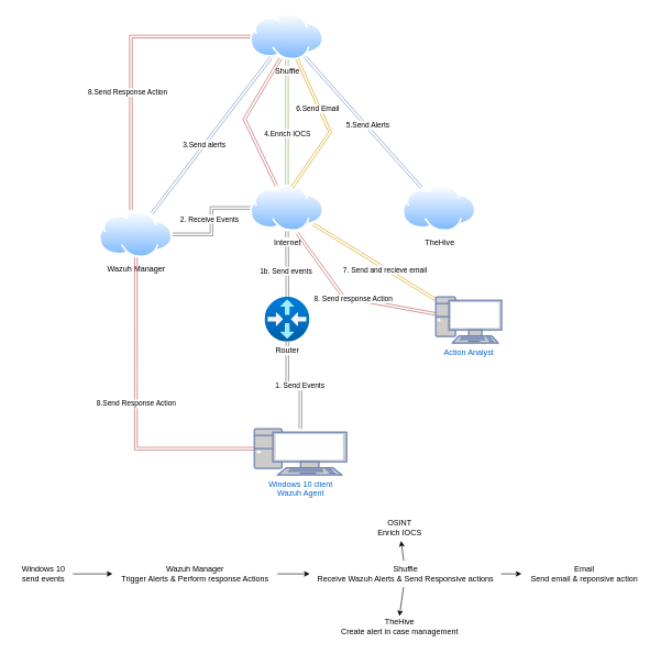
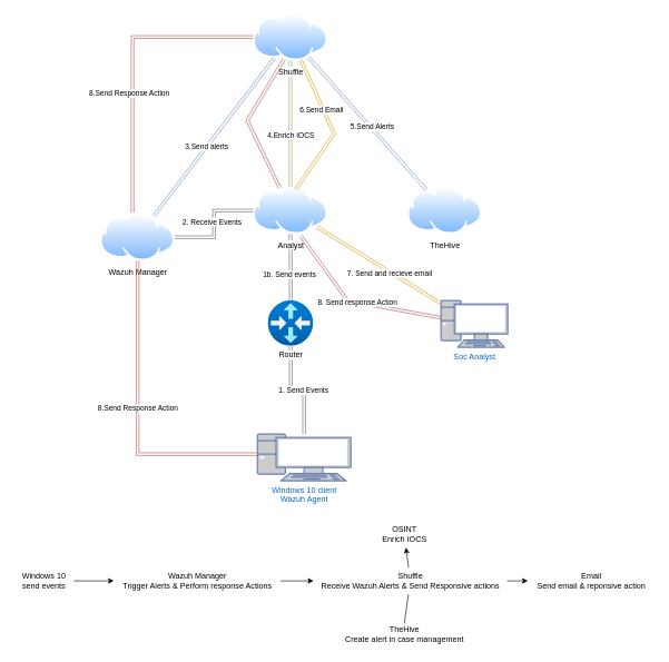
  <mxCell id="0" />
  <mxCell id="1" parent="0" />
  <mxCell id="2" style="edgeStyle=orthogonalEdgeStyle;rounded=0;orthogonalLoop=1;jettySize=auto;html=1;startArrow=classic;startFill=1;shape=link;fillColor=#f5f5f5;strokeColor=#666666;" edge="1" parent="1" source="4" target="7"><mxGeometry relative="1" as="geometry" /></mxCell>
  <mxCell id="3" value="1. Send Events" style="edgeLabel;html=1;align=center;verticalAlign=middle;resizable=0;points=[];" vertex="1" connectable="0" parent="2"><mxGeometry x="-0.106" relative="1" as="geometry"><mxPoint as="offset" /></mxGeometry></mxCell>
  <mxCell id="4" value="Windows 10 client&lt;br&gt;Wazuh Agent" style="fontColor=#0066CC;verticalAlign=top;verticalLabelPosition=bottom;labelPosition=center;align=center;html=1;outlineConnect=0;fillColor=#CCCCCC;strokeColor=#6881B3;gradientColor=none;gradientDirection=north;strokeWidth=2;shape=mxgraph.networks.pc;" vertex="1" parent="1"><mxGeometry x="385" y="650" width="140" height="70" as="geometry" /></mxCell>
  <mxCell id="5" value="" style="edgeStyle=orthogonalEdgeStyle;rounded=0;orthogonalLoop=1;jettySize=auto;html=1;shape=link;fillColor=#f5f5f5;strokeColor=#666666;" edge="1" parent="1" source="7" target="18"><mxGeometry relative="1" as="geometry" /></mxCell>
  <mxCell id="6" value="1b. Send events" style="edgeLabel;html=1;align=center;verticalAlign=middle;resizable=0;points=[];" vertex="1" connectable="0" parent="5"><mxGeometry x="-0.203" y="3" relative="1" as="geometry"><mxPoint as="offset" /></mxGeometry></mxCell>
  <mxCell id="7" value="Router" style="image;aspect=fixed;html=1;points=[];align=center;fontSize=12;image=img/lib/azure2/networking/Virtual_Router.svg;" vertex="1" parent="1"><mxGeometry x="401" y="450" width="68" height="68" as="geometry" /></mxCell>
  <mxCell id="8" value="" style="edgeStyle=orthogonalEdgeStyle;rounded=0;orthogonalLoop=1;jettySize=auto;html=1;fillColor=#d5e8d4;strokeColor=#82b366;shape=link;" edge="1" parent="1" source="12" target="18"><mxGeometry relative="1" as="geometry" /></mxCell>
  <mxCell id="9" value="4.Enrich IOCS" style="edgeLabel;html=1;align=center;verticalAlign=middle;resizable=0;points=[];" vertex="1" connectable="0" parent="8"><mxGeometry x="0.168" relative="1" as="geometry"><mxPoint as="offset" /></mxGeometry></mxCell>
  <mxCell id="10" style="rounded=0;orthogonalLoop=1;jettySize=auto;html=1;shape=link;fillColor=#dae8fc;strokeColor=#6c8ebf;" edge="1" parent="1" source="12" target="19"><mxGeometry relative="1" as="geometry" /></mxCell>
  <mxCell id="11" value="5.Send Alerts" style="edgeLabel;html=1;align=center;verticalAlign=middle;resizable=0;points=[];" vertex="1" connectable="0" parent="10"><mxGeometry x="0.063" y="2" relative="1" as="geometry"><mxPoint as="offset" /></mxGeometry></mxCell>
  <mxCell id="12" value="Shuffle" style="image;aspect=fixed;perimeter=ellipsePerimeter;html=1;align=center;shadow=0;dashed=0;spacingTop=3;image=img/lib/active_directory/internet_cloud.svg;" vertex="1" parent="1"><mxGeometry x="379" y="20" width="111.11" height="70" as="geometry" /></mxCell>
  <mxCell id="13" value="" style="edgeStyle=orthogonalEdgeStyle;rounded=0;orthogonalLoop=1;jettySize=auto;html=1;shape=link;fillColor=#f5f5f5;strokeColor=#666666;" edge="1" parent="1" source="18" target="22"><mxGeometry relative="1" as="geometry" /></mxCell>
  <mxCell id="14" value="2. Receive Events" style="edgeLabel;html=1;align=center;verticalAlign=middle;resizable=0;points=[];" vertex="1" connectable="0" parent="13"><mxGeometry x="-0.05" relative="1" as="geometry"><mxPoint x="-4" as="offset" /></mxGeometry></mxCell>
  <mxCell id="15" style="rounded=0;orthogonalLoop=1;jettySize=auto;html=1;shape=link;fillColor=#ffe6cc;strokeColor=#d79b00;" edge="1" parent="1" source="18" target="23"><mxGeometry relative="1" as="geometry" /></mxCell>
  <mxCell id="16" value="7. Send and recieve email" style="edgeLabel;html=1;align=center;verticalAlign=middle;resizable=0;points=[];" vertex="1" connectable="0" parent="15"><mxGeometry x="0.182" y="-2" relative="1" as="geometry"><mxPoint as="offset" /></mxGeometry></mxCell>
  <mxCell id="17" style="rounded=0;orthogonalLoop=1;jettySize=auto;html=1;entryX=0.414;entryY=0.971;entryDx=0;entryDy=0;shape=link;entryPerimeter=0;fillColor=#f8cecc;strokeColor=#b85450;" edge="1" parent="1" source="18" target="12"><mxGeometry relative="1" as="geometry"><Array as="points"><mxPoint x="370" y="180" /></Array></mxGeometry></mxCell>
- <mxCell id="18" value="Internet" style="image;aspect=fixed;perimeter=ellipsePerimeter;html=1;align=center;shadow=0;dashed=0;spacingTop=3;image=img/lib/active_directory/internet_cloud.svg;" vertex="1" parent="1"><mxGeometry x="379" y="280" width="111.11" height="70" as="geometry" /></mxCell>
+ <mxCell id="18" value="Analyst" style="image;aspect=fixed;perimeter=ellipsePerimeter;html=1;align=center;shadow=0;dashed=0;spacingTop=3;image=img/lib/active_directory/internet_cloud.svg;" vertex="1" parent="1"><mxGeometry x="379" y="280" width="111.11" height="70" as="geometry" /></mxCell>
  <mxCell id="19" value="TheHive" style="image;aspect=fixed;perimeter=ellipsePerimeter;html=1;align=center;shadow=0;dashed=0;spacingTop=3;image=img/lib/active_directory/internet_cloud.svg;" vertex="1" parent="1"><mxGeometry x="610" y="280" width="111.11" height="70" as="geometry" /></mxCell>
  <mxCell id="20" style="rounded=0;orthogonalLoop=1;jettySize=auto;html=1;shape=link;fillColor=#dae8fc;strokeColor=#6c8ebf;" edge="1" parent="1" source="22" target="12"><mxGeometry relative="1" as="geometry" /></mxCell>
  <mxCell id="21" value="3.Send alerts" style="edgeLabel;html=1;align=center;verticalAlign=middle;resizable=0;points=[];" vertex="1" connectable="0" parent="20"><mxGeometry x="-0.096" y="-4" relative="1" as="geometry"><mxPoint x="-6" as="offset" /></mxGeometry></mxCell>
  <mxCell id="22" value="Wazuh Manager&lt;div&gt;&lt;br&gt;&lt;/div&gt;" style="image;aspect=fixed;perimeter=ellipsePerimeter;html=1;align=center;shadow=0;dashed=0;spacingTop=3;image=img/lib/active_directory/internet_cloud.svg;" vertex="1" parent="1"><mxGeometry x="150" y="320" width="111.11" height="70" as="geometry" /></mxCell>
- <mxCell id="23" value="Action Analyst&lt;div&gt;&lt;br&gt;&lt;/div&gt;" style="fontColor=#0066CC;verticalAlign=top;verticalLabelPosition=bottom;labelPosition=center;align=center;html=1;outlineConnect=0;fillColor=#CCCCCC;strokeColor=#6881B3;gradientColor=none;gradientDirection=north;strokeWidth=2;shape=mxgraph.networks.pc;" vertex="1" parent="1"><mxGeometry x="660" y="450" width="100" height="70" as="geometry" /></mxCell>
+ <mxCell id="23" value="Soc Analyst&lt;div&gt;&lt;br&gt;&lt;/div&gt;" style="fontColor=#0066CC;verticalAlign=top;verticalLabelPosition=bottom;labelPosition=center;align=center;html=1;outlineConnect=0;fillColor=#CCCCCC;strokeColor=#6881B3;gradientColor=none;gradientDirection=north;strokeWidth=2;shape=mxgraph.networks.pc;" vertex="1" parent="1"><mxGeometry x="660" y="450" width="100" height="70" as="geometry" /></mxCell>
  <mxCell id="24" style="rounded=0;orthogonalLoop=1;jettySize=auto;html=1;entryX=0.567;entryY=0.057;entryDx=0;entryDy=0;entryPerimeter=0;shape=link;fillColor=#ffe6cc;strokeColor=#d79b00;" edge="1" parent="1" source="12" target="18"><mxGeometry relative="1" as="geometry"><Array as="points"><mxPoint x="500" y="200" /></Array></mxGeometry></mxCell>
  <mxCell id="25" value="6.Send Email" style="edgeLabel;html=1;align=center;verticalAlign=middle;resizable=0;points=[];" vertex="1" connectable="0" parent="24"><mxGeometry x="-0.273" y="-2" relative="1" as="geometry"><mxPoint x="-1" as="offset" /></mxGeometry></mxCell>
  <mxCell id="26" style="rounded=0;orthogonalLoop=1;jettySize=auto;html=1;entryX=0.639;entryY=1.043;entryDx=0;entryDy=0;entryPerimeter=0;shape=link;fillColor=#f8cecc;strokeColor=#b85450;" edge="1" parent="1" source="23" target="18"><mxGeometry relative="1" as="geometry"><Array as="points"><mxPoint x="520" y="450" /></Array></mxGeometry></mxCell>
  <mxCell id="27" value="8. Send response Action" style="edgeLabel;html=1;align=center;verticalAlign=middle;resizable=0;points=[];" vertex="1" connectable="0" parent="26"><mxGeometry x="-0.022" relative="1" as="geometry"><mxPoint as="offset" /></mxGeometry></mxCell>
  <mxCell id="28" style="edgeStyle=orthogonalEdgeStyle;rounded=0;orthogonalLoop=1;jettySize=auto;html=1;entryX=0.432;entryY=-0.029;entryDx=0;entryDy=0;entryPerimeter=0;fillColor=#f8cecc;strokeColor=#b85450;shape=link;" edge="1" parent="1" source="12" target="22"><mxGeometry relative="1" as="geometry" /></mxCell>
  <mxCell id="29" value="8.Send Response Action" style="edgeLabel;html=1;align=center;verticalAlign=middle;resizable=0;points=[];" vertex="1" connectable="0" parent="28"><mxGeometry x="0.198" y="-5" relative="1" as="geometry"><mxPoint as="offset" /></mxGeometry></mxCell>
  <mxCell id="30" style="edgeStyle=orthogonalEdgeStyle;rounded=0;orthogonalLoop=1;jettySize=auto;html=1;fillColor=#f8cecc;strokeColor=#b85450;shape=link;" edge="1" parent="1" source="22" target="4"><mxGeometry relative="1" as="geometry"><Array as="points"><mxPoint x="206" y="680" /></Array></mxGeometry></mxCell>
  <mxCell id="31" value="8.Send Response Action" style="edgeLabel;html=1;align=center;verticalAlign=middle;resizable=0;points=[];" vertex="1" connectable="0" parent="30"><mxGeometry x="-0.054" relative="1" as="geometry"><mxPoint as="offset" /></mxGeometry></mxCell>
  <mxCell id="32" style="edgeStyle=orthogonalEdgeStyle;rounded=0;orthogonalLoop=1;jettySize=auto;html=1;" edge="1" parent="1" source="33"><mxGeometry relative="1" as="geometry"><mxPoint x="170" y="870" as="targetPoint" /></mxGeometry></mxCell>
  <mxCell id="33" value="Windows 10&lt;div&gt;send events&lt;/div&gt;" style="text;html=1;align=center;verticalAlign=middle;resizable=0;points=[];autosize=1;strokeColor=none;fillColor=none;" vertex="1" parent="1"><mxGeometry x="20" y="850" width="90" height="40" as="geometry" /></mxCell>
  <mxCell id="34" style="edgeStyle=orthogonalEdgeStyle;rounded=0;orthogonalLoop=1;jettySize=auto;html=1;" edge="1" parent="1" source="35" target="38"><mxGeometry relative="1" as="geometry" /></mxCell>
  <mxCell id="35" value="Wazuh Manager&lt;div&gt;Trigger Alerts &amp;amp; Perform response Actions&lt;/div&gt;" style="text;html=1;align=center;verticalAlign=middle;resizable=0;points=[];autosize=1;strokeColor=none;fillColor=none;" vertex="1" parent="1"><mxGeometry x="170" y="850" width="250" height="40" as="geometry" /></mxCell>
  <mxCell id="36" style="rounded=0;orthogonalLoop=1;jettySize=auto;html=1;" edge="1" parent="1" source="38" target="39"><mxGeometry relative="1" as="geometry" /></mxCell>
  <mxCell id="37" style="edgeStyle=orthogonalEdgeStyle;rounded=0;orthogonalLoop=1;jettySize=auto;html=1;" edge="1" parent="1" source="38"><mxGeometry relative="1" as="geometry"><mxPoint x="790" y="870" as="targetPoint" /></mxGeometry></mxCell>
  <mxCell id="38" value="Shuffle&lt;div&gt;Receive Wazuh Alerts &amp;amp; Send Responsive actions&lt;/div&gt;" style="text;html=1;align=center;verticalAlign=middle;resizable=0;points=[];autosize=1;strokeColor=none;fillColor=none;" vertex="1" parent="1"><mxGeometry x="469" y="850" width="290" height="40" as="geometry" /></mxCell>
  <mxCell id="39" value="OSINT&lt;div&gt;Enrich IOCS&lt;/div&gt;" style="text;html=1;align=center;verticalAlign=middle;resizable=0;points=[];autosize=1;strokeColor=none;fillColor=none;" vertex="1" parent="1"><mxGeometry x="560" y="780" width="90" height="40" as="geometry" /></mxCell>
  <mxCell id="40" value="TheHive&lt;div&gt;Create alert in case management&lt;/div&gt;" style="text;html=1;align=center;verticalAlign=middle;resizable=0;points=[];autosize=1;strokeColor=none;fillColor=none;" vertex="1" parent="1"><mxGeometry x="505" y="930" width="200" height="40" as="geometry" /></mxCell>
- <mxCell id="41" style="rounded=0;orthogonalLoop=1;jettySize=auto;html=1;entryX=0.5;entryY=0.1;entryDx=0;entryDy=0;entryPerimeter=0;" edge="1" parent="1" source="38" target="40"><mxGeometry relative="1" as="geometry" /></mxCell>
+ <mxCell id="41" style="rounded=0;orthogonalLoop=1;jettySize=auto;html=1;entryX=0.5;entryY=0.1;entryDx=0;entryDy=0;entryPerimeter=0;endArrow=none;" edge="1" parent="1" source="38" target="40"><mxGeometry relative="1" as="geometry" /></mxCell>
  <mxCell id="42" value="Email&lt;div&gt;Send email &amp;amp; reponsive action&lt;/div&gt;" style="text;html=1;align=center;verticalAlign=middle;resizable=0;points=[];autosize=1;strokeColor=none;fillColor=none;" vertex="1" parent="1"><mxGeometry x="790" y="850" width="190" height="40" as="geometry" /></mxCell>
